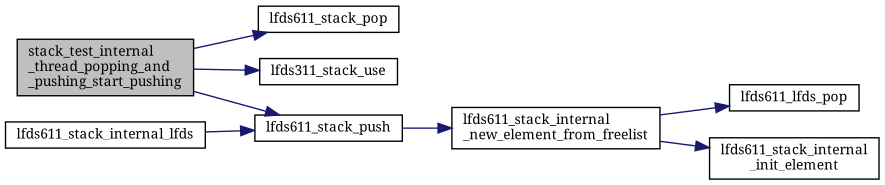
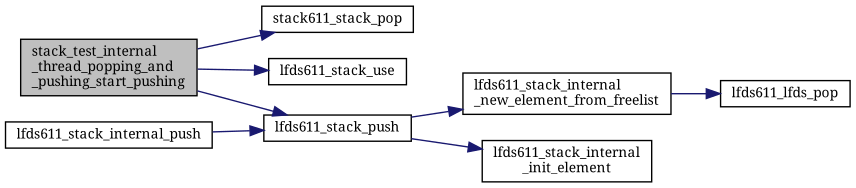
  digraph {
    fontname="Noto Serif"
    rankdir=LR
    node [color=black fillcolor=white fontname="Noto Serif" fontsize=10 shape=record style=filled]
    edge [color=midnightblue fontname="Noto Serif" fontsize=10 labelfontname=Helvetica labelfontsize=10 style=solid]
    n1 [fillcolor=grey75 fontcolor=black height=0.2 label="stack_test_internal\l_thread_popping_and\l_pushing_start_pushing" width=0.4]
-   n2 [height=0.2 label=lfds611_stack_pop width=0.4]
+   n2 [height=0.2 label=stack611_stack_pop width=0.4]
    n3 [height=0.2 label=lfds611_stack_push width=0.4]
-   n4 [height=0.2 label=lfds311_stack_use width=0.4]
+   n4 [height=0.2 label=lfds611_stack_use width=0.4]
    n5 [height=0.2 label="lfds611_stack_internal\l_new_element_from_freelist" width=0.4]
    n6 [height=0.2 label=lfds611_lfds_pop width=0.4]
    n7 [height=0.2 label="lfds611_stack_internal\l_init_element" width=0.4]
-   n8 [height=0.2 label=lfds611_stack_internal_lfds width=0.4]
+   n8 [height=0.2 label=lfds611_stack_internal_push width=0.4]
    n1 -> n2
    n1 -> n3
    n1 -> n4
    n3 -> n5
    n5 -> n6
-   n5 -> n7
+   n3 -> n7
    n8 -> n3
  }
